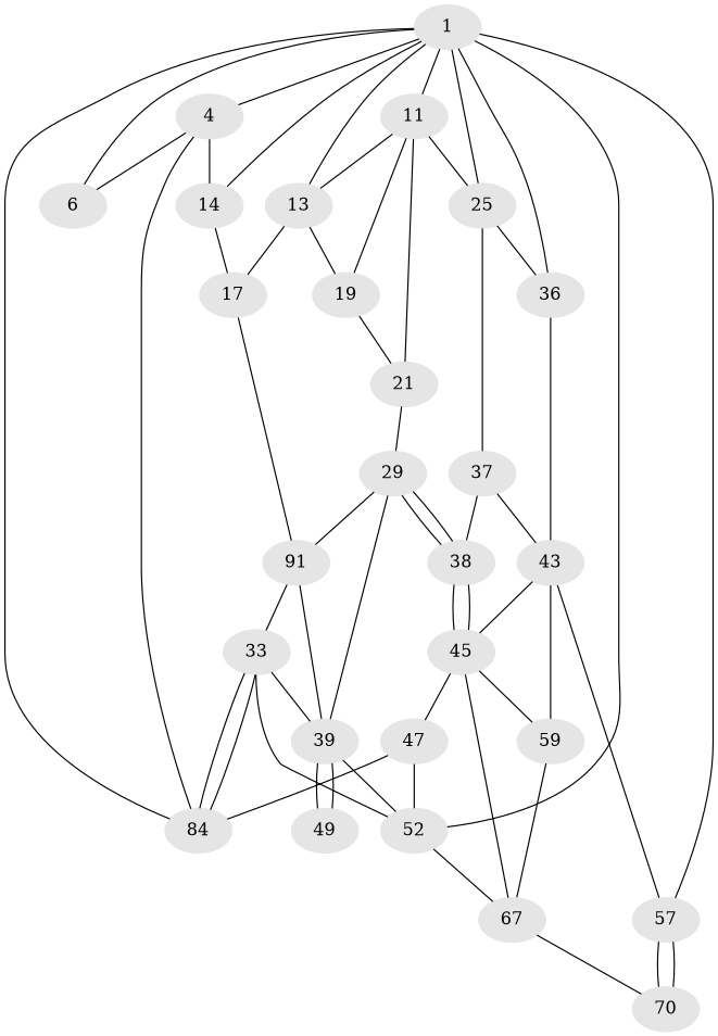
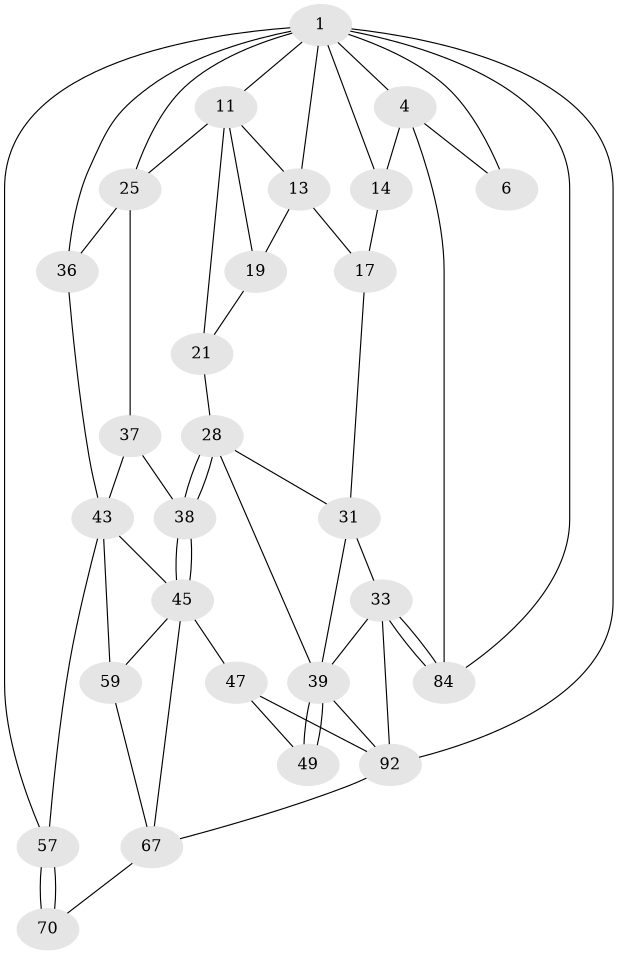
  graph {
    node [color=gray90 style=filled]
    1 [super="+2+7"]
    4 [super="+5+27"]
    6
    11 [super="+12+20"]
    13 [super="+16"]
    14 [super="+15+23"]
    25 [super="+26"]
    n8 [label=84]
    36 [super="+42"]
-   52 [super="+53"]
+   52 [super="+53" label=92]
    57
    19
    21 [super="+28"]
    17 [super="+22"]
    37
    43 [super="+44+58"]
    67 [super="+69"]
    70 [super="+71"]
-   29 [super="+30"]
-   31 [super="+32" label=91]
+   29 [super="+30" label=28]
+   31 [super="+32"]
    39 [super="+40"]
    33 [super="+50"]
    38
    45 [super="+55+46"]
    49
    59 [super="+60"]
    47 [super="+48+63"]
    1 -- 4
    1 -- 6
    1 -- 11
    1 -- 13
    1 -- 14
    1 -- 25
    1 -- n8
    1 -- 36 [weight=2]
    1 -- 52 [weight=2]
    1 -- 57
    4 -- 6
    4 -- 14 [weight=2]
    4 -- n8
    11 -- 13
    11 -- 25
    11 -- 19
    11 -- 21 [weight=2]
    13 -- 19
    13 -- 17
    14 -- 17 [weight=2]
    25 -- 36
    25 -- 37
    36 -- 43
    52 -- 67
    57 -- 70
    57 -- 70
    19 -- 21
    21 -- 29
    17 -- 31
    37 -- 43
    37 -- 38
    43 -- 57
    43 -- 45
    43 -- 59
    67 -- 70
    29 -- 31
    29 -- 39
    29 -- 38
    29 -- 38
    31 -- 39
    31 -- 33
    39 -- 52
    39 -- 49 [weight=2]
    39 -- 49
    33 -- n8
    33 -- n8
    33 -- 52
    33 -- 39
    38 -- 45
    38 -- 45
    45 -- 67
    45 -- 59 [weight=2]
    45 -- 47 [weight=2]
    59 -- 67
    47 -- 52
-   47 -- n8
+   47 -- 49
  }
